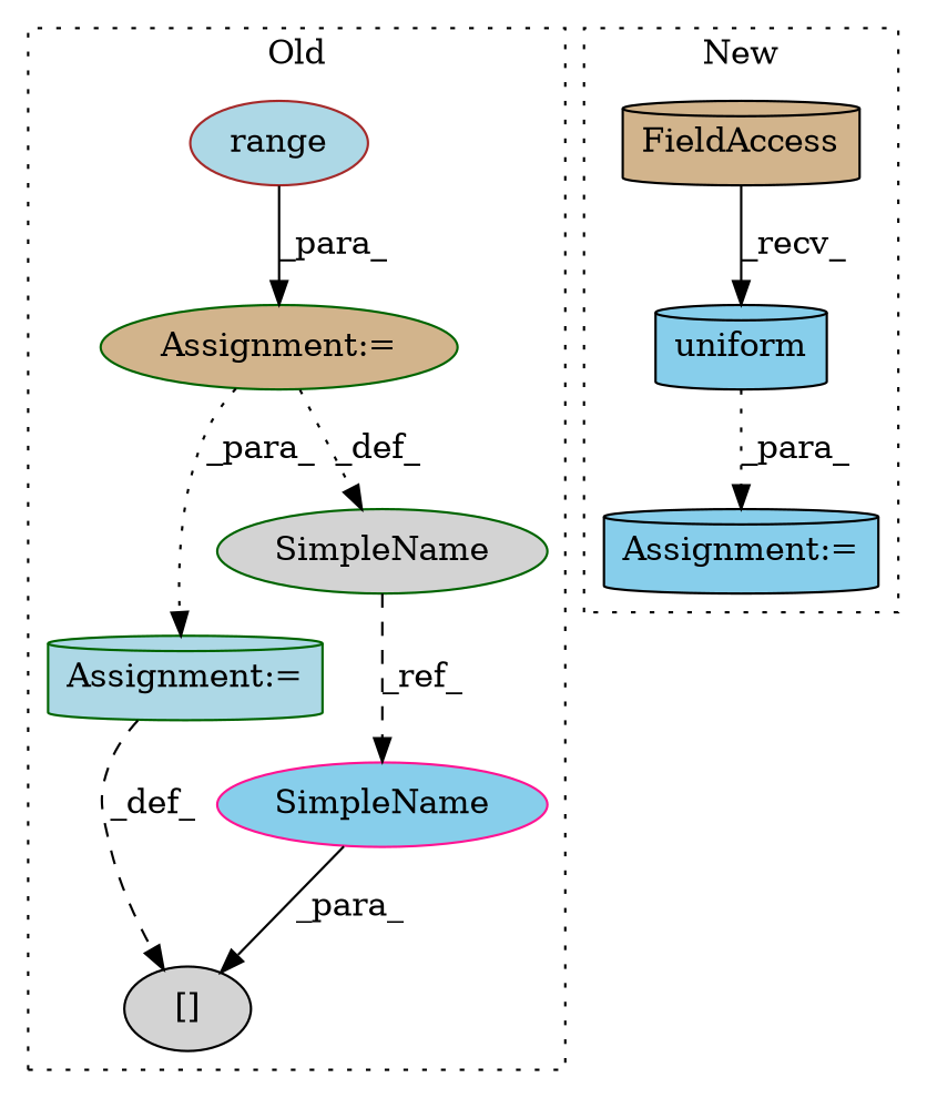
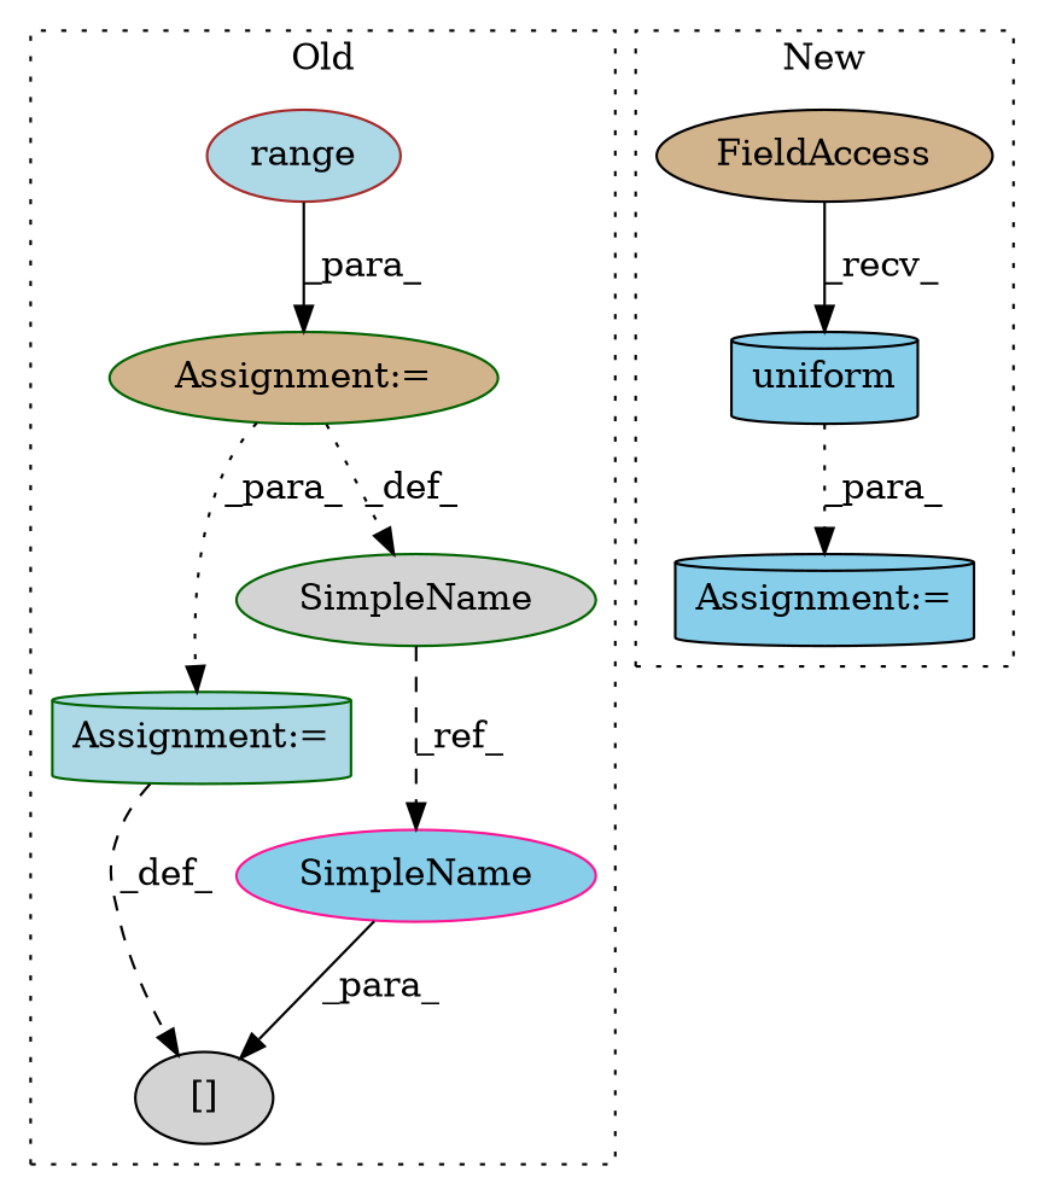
  digraph {
    node [a=7 color=black fillcolor=skyblue l=1 shape=ellipse style=filled]
    edge [style=solid]
    n1 [color=darkgreen fillcolor=lightblue label="Assignment:=" s=6551 shape=cylinder]
    n2 [a=42 color=darkgreen fillcolor=lightgrey label=SimpleName s=6510]
    n3 [a=2 fillcolor=lightgrey l="9,1" label="[]" s="6540,6550"]
    n4 [a=32 color=brown fillcolor=lightblue l="6,1" label=range s="6514,6529"]
    n5 [color=darkgreen fillcolor=tan l="53,2" label="Assignment:=" s="6453,6530"]
    n6 [a=42 color=deeppink label=SimpleName s=6549]
    n7 [a=32 l="13,2" label=uniform s="6091,6121" shape=cylinder]
-   n8 [a=22 fillcolor=tan l=12 label=FieldAccess s=6078 shape=cylinder]
+   n8 [a=22 fillcolor=tan l=12 label=FieldAccess s=6078]
    n9 [label="Assignment:=" s=6077 shape=cylinder]
    subgraph cluster_1 {
      label=Old
      style=dotted
      n1
      n2
      n3
      n4
      n5
      n6
    }
    subgraph cluster_2 {
      label=New
      style=dotted
      n7
      n8
      n9
    }
    n1 -> n3 [label=_def_ style=dashed]
    n2 -> n6 [label=_ref_ style=dashed]
    n4 -> n5 [label=_para_]
    n5 -> n1 [label=_para_ style=dotted]
    n5 -> n2 [label=_def_ style=dotted]
    n6 -> n3 [label=_para_]
    n7 -> n9 [label=_para_ style=dotted]
    n8 -> n7 [label=_recv_]
  }
